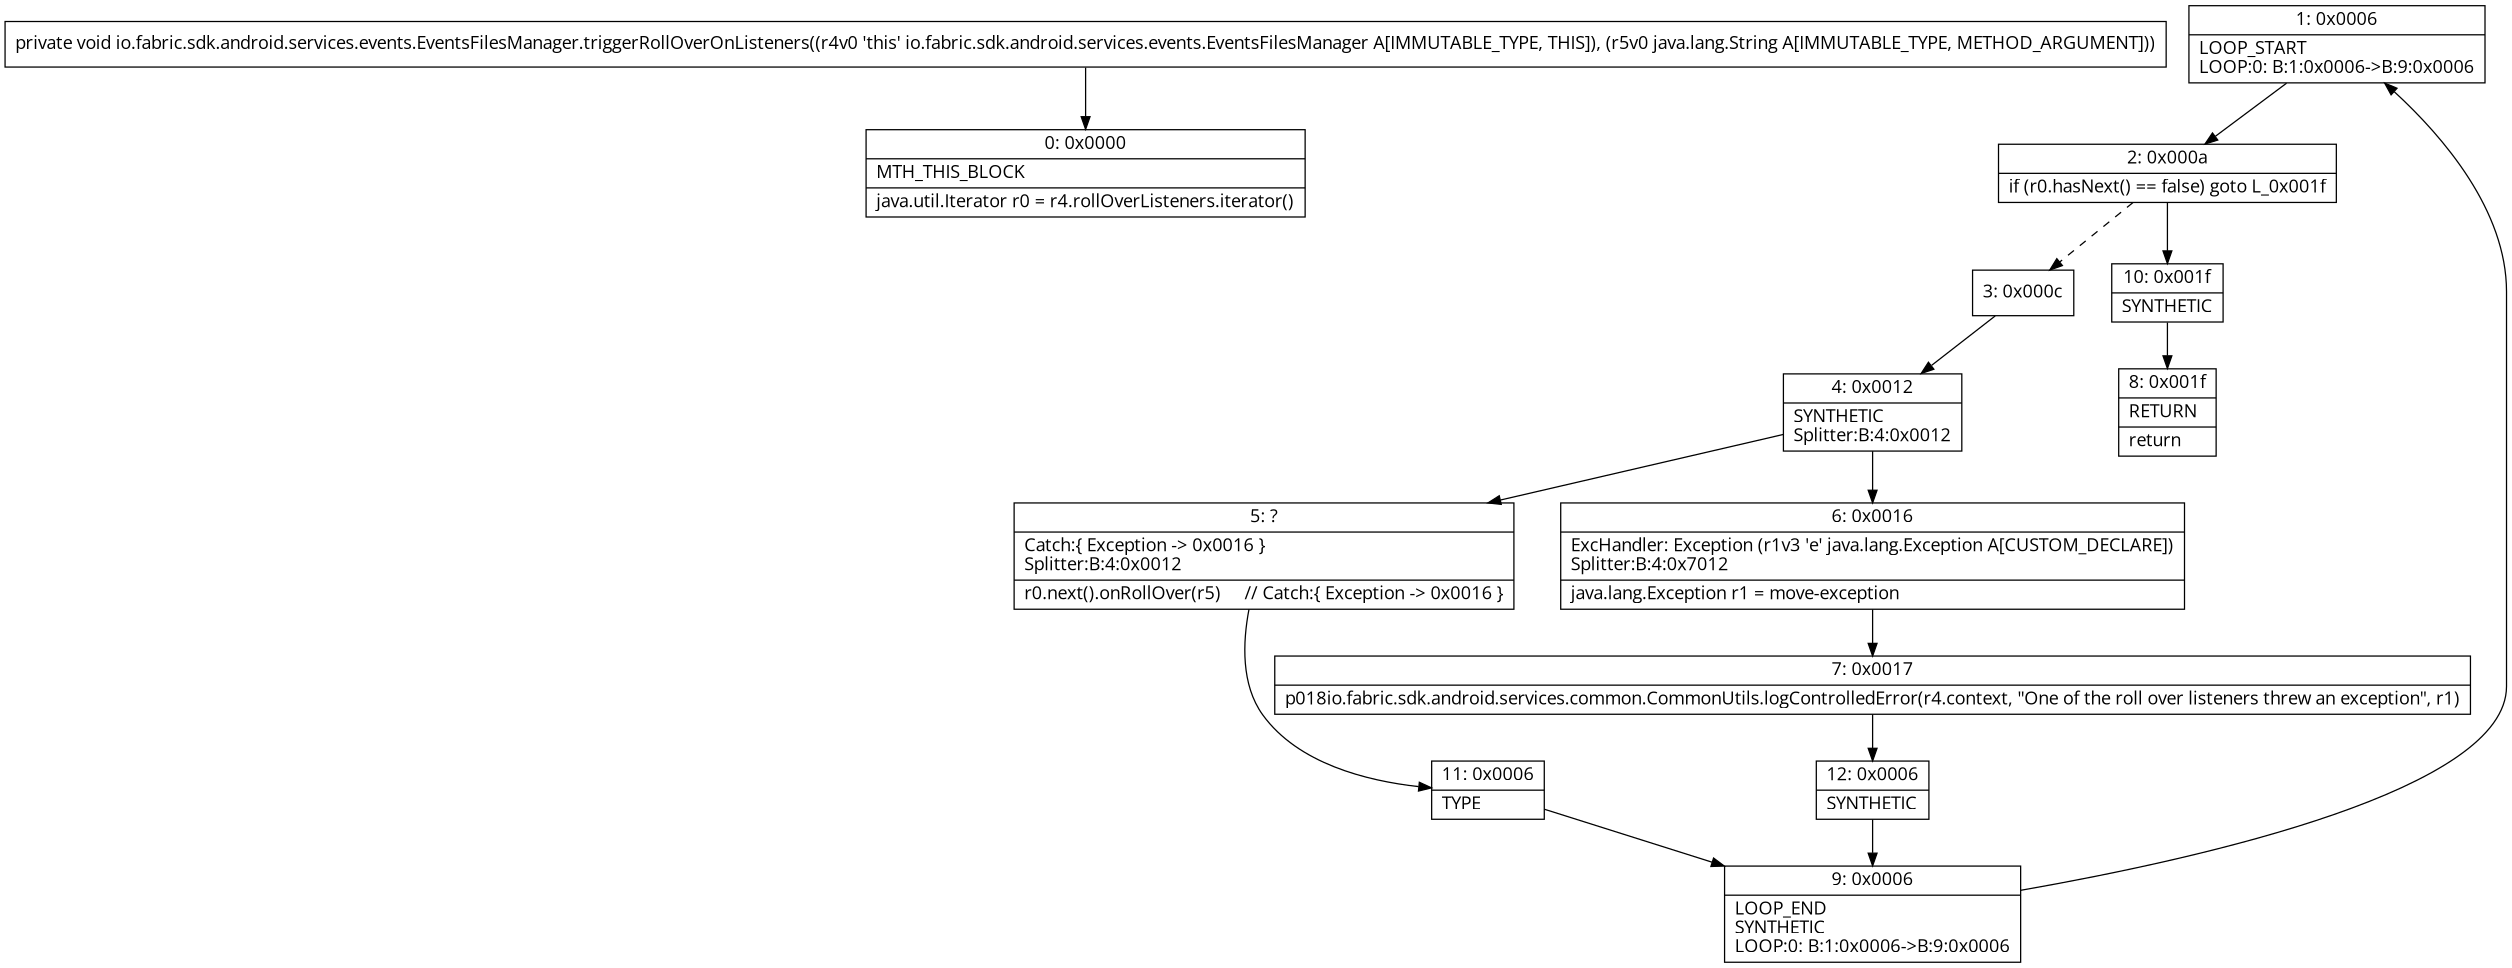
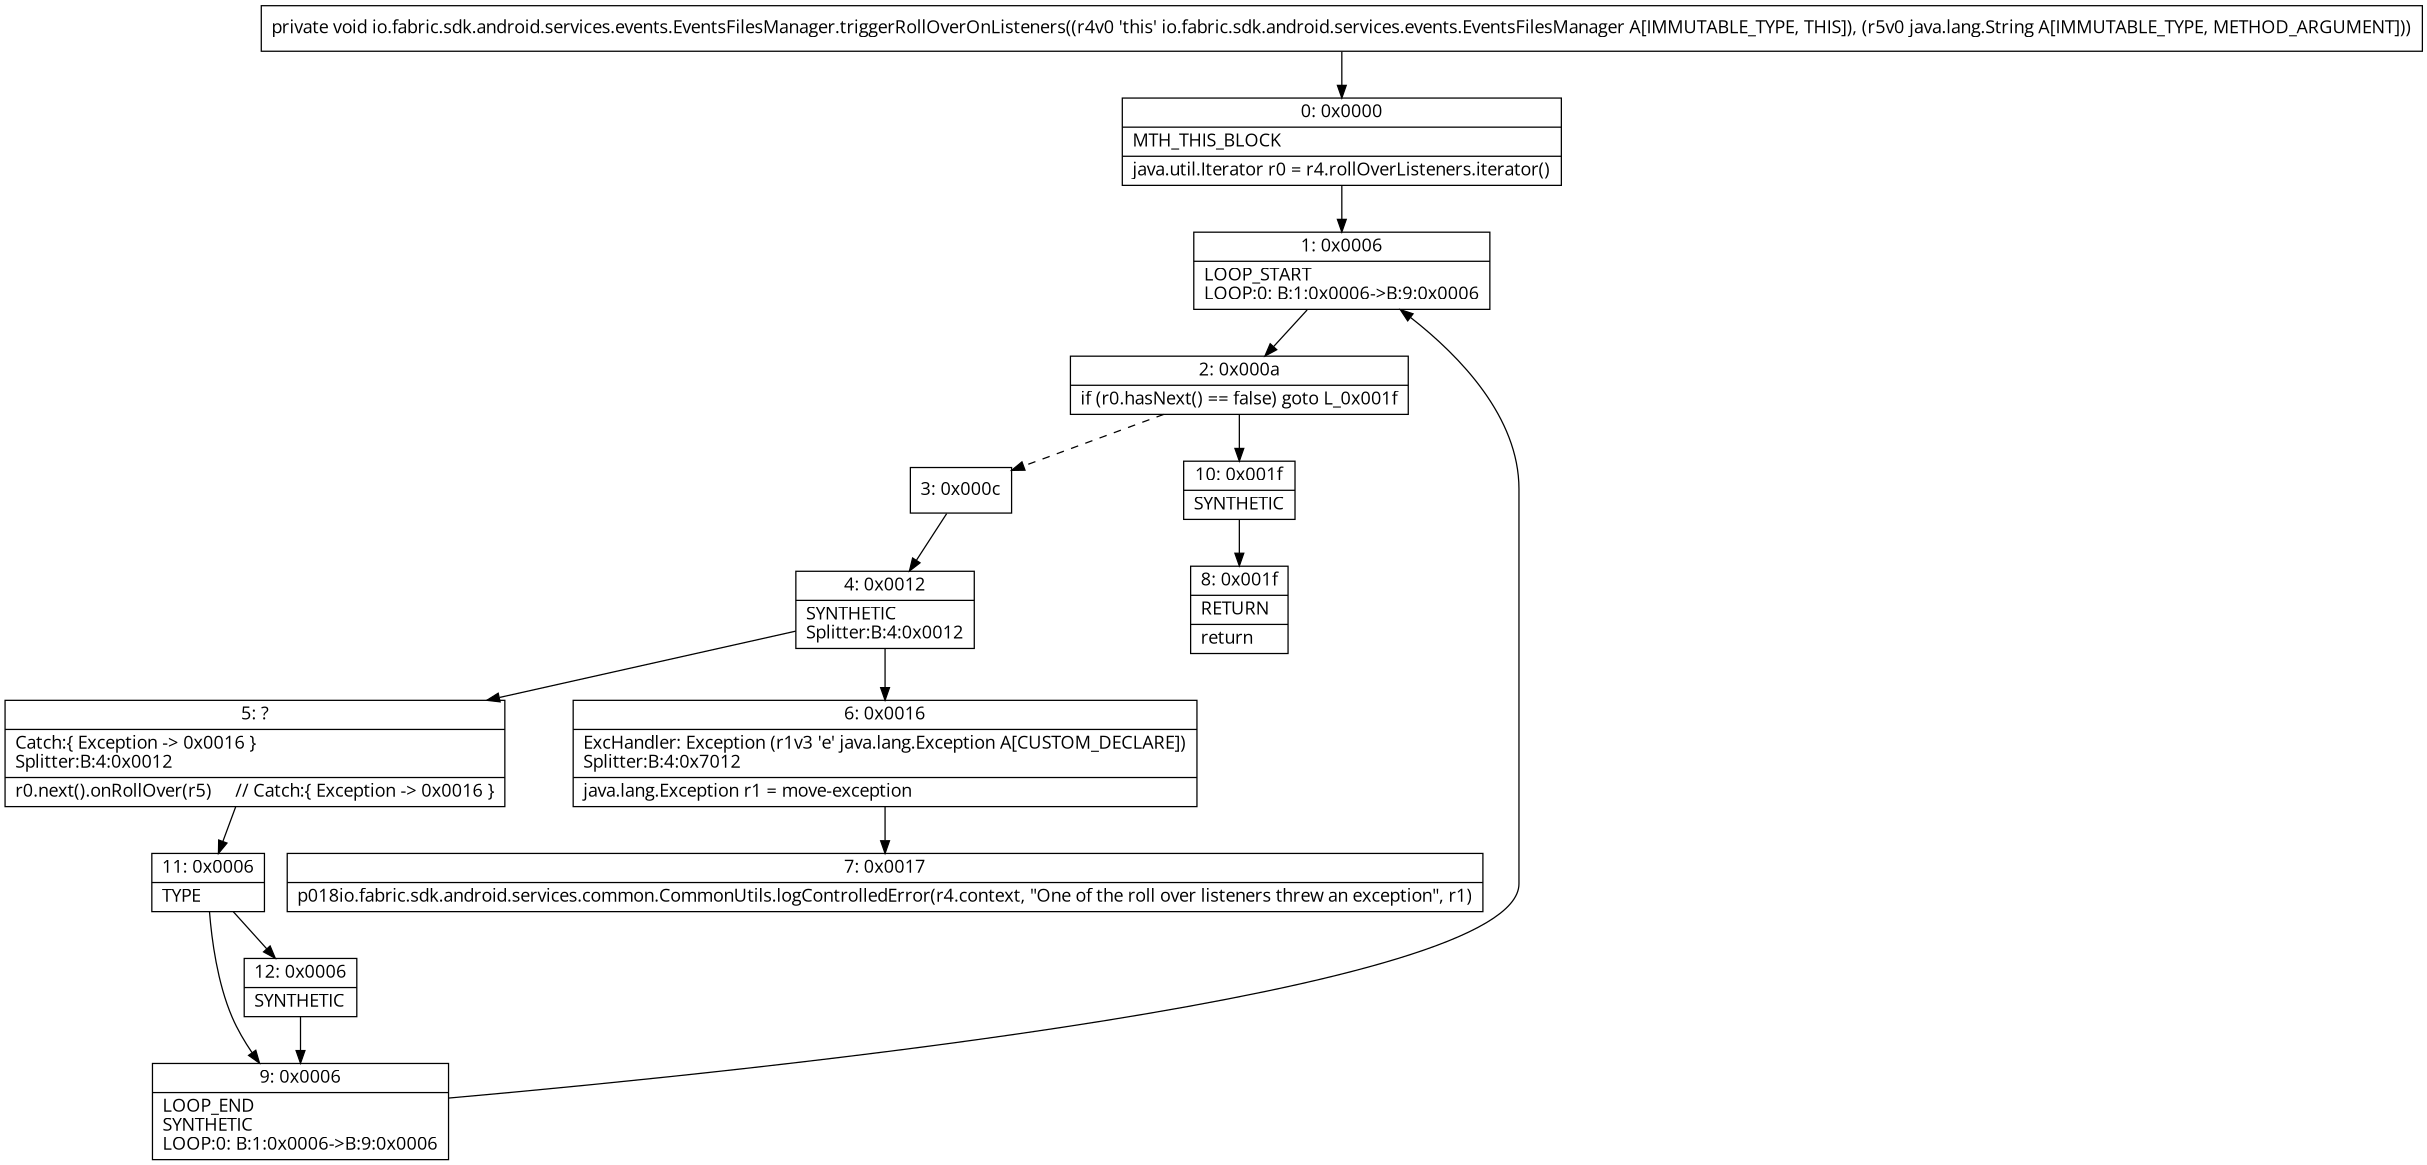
  digraph {
    fontname="Open Sans"
    node [fontname="Open Sans" shape=record]
    edge [fontname="Open Sans"]
    n1 [label="{0\:\ 0x0000|MTH_THIS_BLOCK\l|java.util.Iterator r0 = r4.rollOverListeners.iterator()\l}"]
    n2 [label="{1\:\ 0x0006|LOOP_START\lLOOP:0: B:1:0x0006\-\>B:9:0x0006\l}"]
    n3 [label="{2\:\ 0x000a|if (r0.hasNext() == false) goto L_0x001f\l}"]
    n4 [label="{3\:\ 0x000c}"]
    n5 [label="{10\:\ 0x001f|SYNTHETIC\l}"]
    n6 [label="{4\:\ 0x0012|SYNTHETIC\lSplitter:B:4:0x0012\l}"]
    n7 [label="{8\:\ 0x001f|RETURN\l|return\l}"]
    n8 [label="{5\:\ ?|Catch:\{ Exception \-\> 0x0016 \}\lSplitter:B:4:0x0012\l|r0.next().onRollOver(r5)     \/\/ Catch:\{ Exception \-\> 0x0016 \}\l}"]
    n9 [label="{6\:\ 0x0016|ExcHandler: Exception (r1v3 'e' java.lang.Exception A[CUSTOM_DECLARE])\lSplitter:B:4:0x7012\l|java.lang.Exception r1 = move\-exception\l}"]
    n10 [label="{11\:\ 0x0006|TYPE\l}"]
    n11 [label="{7\:\ 0x0017|p018io.fabric.sdk.android.services.common.CommonUtils.logControlledError(r4.context, \"One of the roll over listeners threw an exception\", r1)\l}"]
    n12 [label="{9\:\ 0x0006|LOOP_END\lSYNTHETIC\lLOOP:0: B:1:0x0006\-\>B:9:0x0006\l}"]
    n13 [label="{12\:\ 0x0006|SYNTHETIC\l}"]
    n14 [label="{private void io.fabric.sdk.android.services.events.EventsFilesManager.triggerRollOverOnListeners((r4v0 'this' io.fabric.sdk.android.services.events.EventsFilesManager A[IMMUTABLE_TYPE, THIS]), (r5v0 java.lang.String A[IMMUTABLE_TYPE, METHOD_ARGUMENT])) }"]
+   n1 -> n2
    n2 -> n3
    n3 -> n4 [style=dashed]
    n3 -> n5
    n4 -> n6
    n5 -> n7
    n6 -> n8
    n6 -> n9
    n8 -> n10
    n9 -> n11
    n10 -> n12
-   n11 -> n13
+   n10 -> n13
    n12 -> n2
    n13 -> n12
    n14 -> n1
  }
